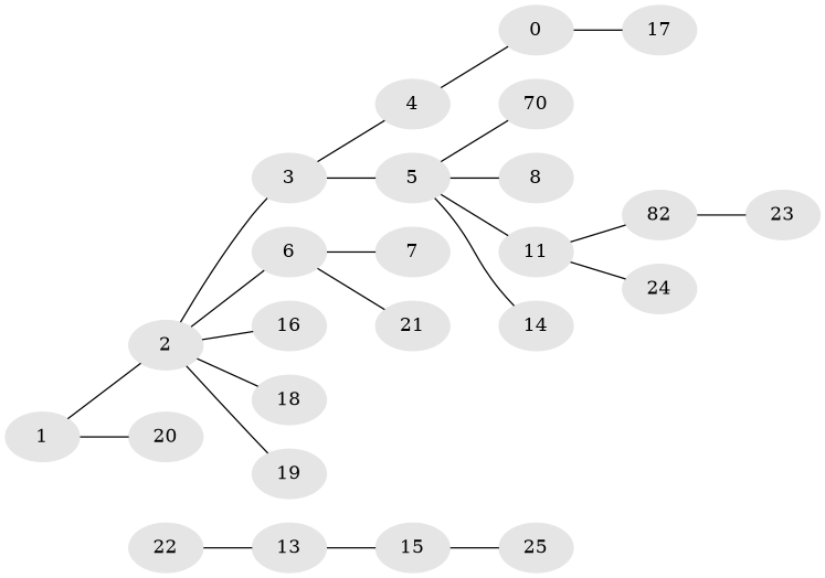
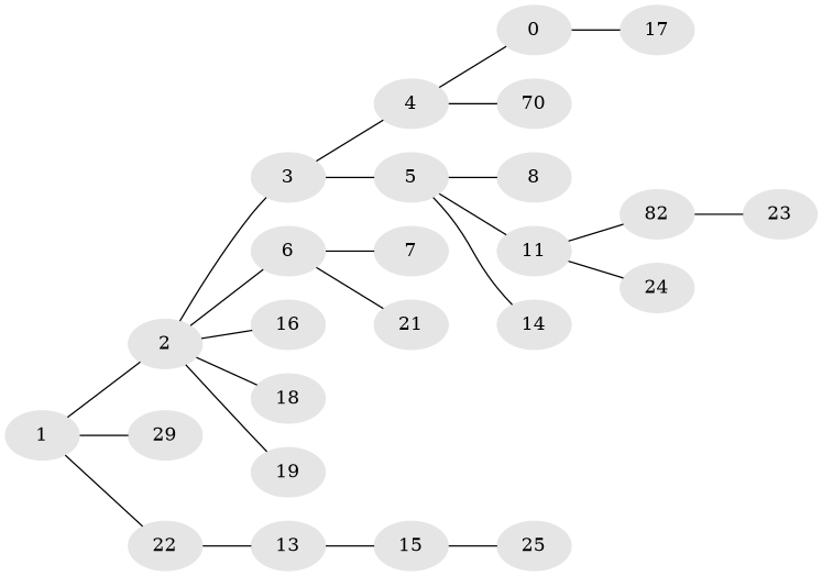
  graph {
    rankdir=LR
    node [color=gray90 style=filled]
    edge [weight=1.0]
    1
    2
-   20
+   20 [label=29]
    22
    3
    6
    16
    18
    19
    13
    15
    4
    5
    7
    21
    n16 [label=0]
    n17 [label=70]
    8
    11
    14
    17
    n22 [label=82]
    24
    23
    25
    1 -- 2
    1 -- 20
+   1 -- 22
    2 -- 3
    2 -- 6
    2 -- 16
    2 -- 18
    2 -- 19
    22 -- 13 [weight=2.0]
    3 -- 4
    3 -- 5 [weight=3.0]
    6 -- 7
    6 -- 21
    13 -- 15
    15 -- 25
    4 -- n16
-   5 -- n17
+   4 -- n17
    5 -- 8
    5 -- 11
    5 -- 14
    n16 -- 17
    11 -- n22
    11 -- 24
    n22 -- 23
  }
